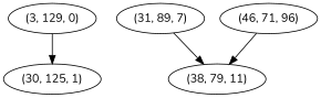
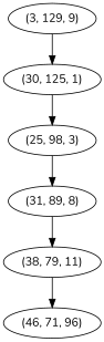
  digraph {
    fontname=Nunito
    node [fontname=Nunito]
    edge [fontname=Nunito]
    n1 [label="(30, 125, 1)"]
-   "(3, 129, 0)"
-   "(31, 89, 7)"
+   "(3, 129, 0)" [label="(3, 129, 9)"]
+   "(25, 98, 3)"
+   "(31, 89, 7)" [label="(31, 89, 8)"]
    "(38, 79, 11)"
    n6 [label="(46, 71, 96)"]
+   n1 -> "(25, 98, 3)"
    "(3, 129, 0)" -> n1
+   "(25, 98, 3)" -> "(31, 89, 7)"
    "(31, 89, 7)" -> "(38, 79, 11)"
-   n6 -> "(38, 79, 11)"
+   "(38, 79, 11)" -> n6
  }
